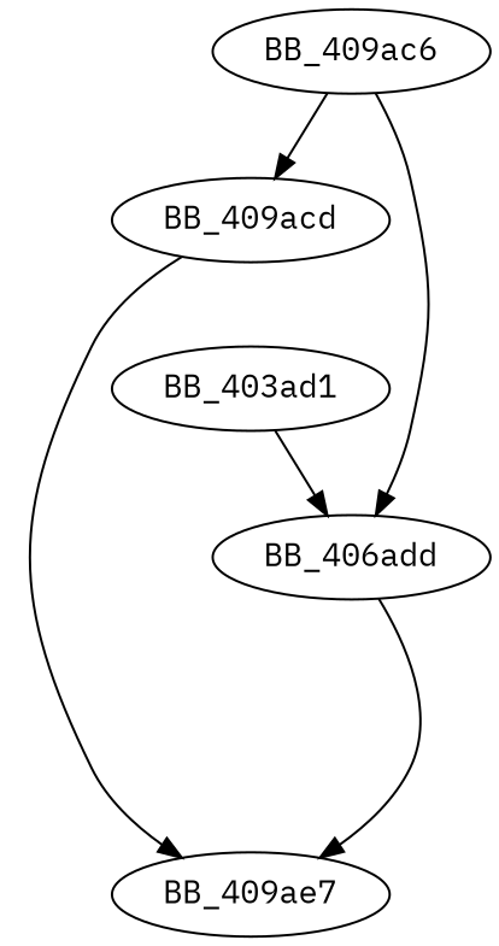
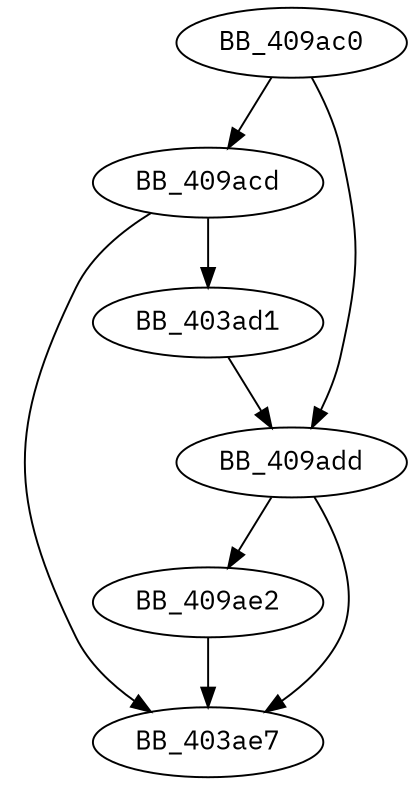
  digraph {
    fontname="IBM Plex Mono"
    node [fontname="IBM Plex Mono"]
    edge [fontname="IBM Plex Mono"]
-   BB_409ac0 [label=BB_409ac6]
+   BB_409ac0
    BB_409acd
-   BB_409add [label=BB_406add]
+   BB_409add
    n4 [label=BB_403ad1]
-   BB_409ae7
+   BB_409ae7 [label=BB_403ae7]
+   BB_409ae2
    BB_409ac0 -> BB_409acd
    BB_409ac0 -> BB_409add
+   BB_409acd -> n4
    BB_409acd -> BB_409ae7
    BB_409add -> BB_409ae7
+   BB_409add -> BB_409ae2
    n4 -> BB_409add
+   BB_409ae2 -> BB_409ae7
  }
